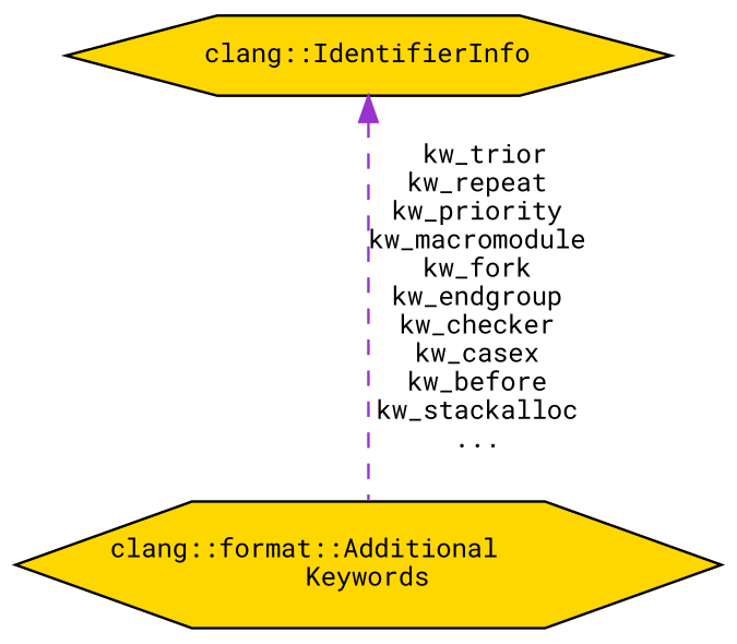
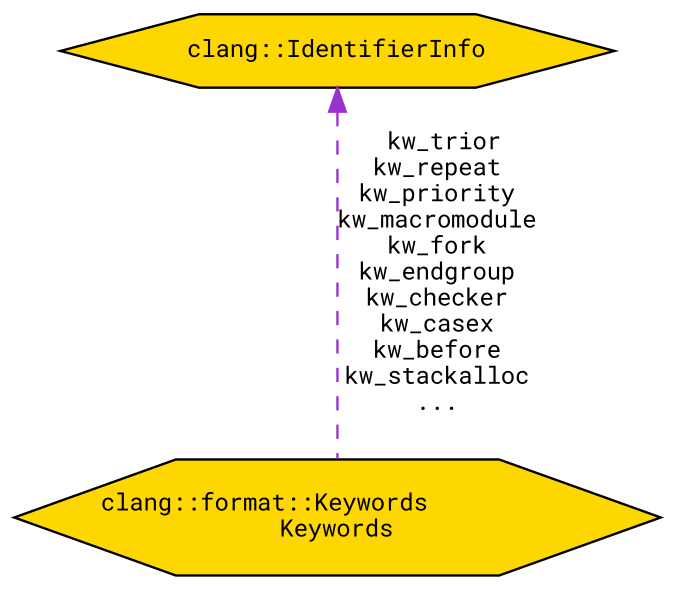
  digraph {
    fontname="Roboto Mono"
    node [color=black fillcolor=gold fontname="Roboto Mono" fontsize=10 shape=hexagon style=filled]
-   n1 [fontcolor=black height=0.2 label="clang::format::Additional\lKeywords" width=0.4]
+   n1 [fontcolor=black height=0.2 label="clang::format::Keywords\lKeywords" width=0.4]
    n2 [height=0.2 label="clang::IdentifierInfo" width=0.4]
    n2 -> n1 [color=darkorchid3 dir=back fontname="Roboto Mono" fontsize=10 label=" kw_trior\nkw_repeat\nkw_priority\nkw_macromodule\nkw_fork\nkw_endgroup\nkw_checker\nkw_casex\nkw_before\nkw_stackalloc\n..." labelfontname=Helvetica labelfontsize=10 style=dashed]
  }
